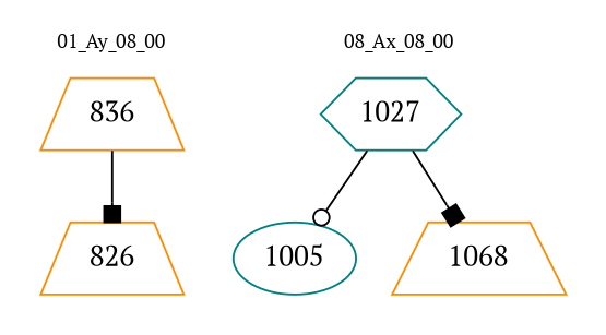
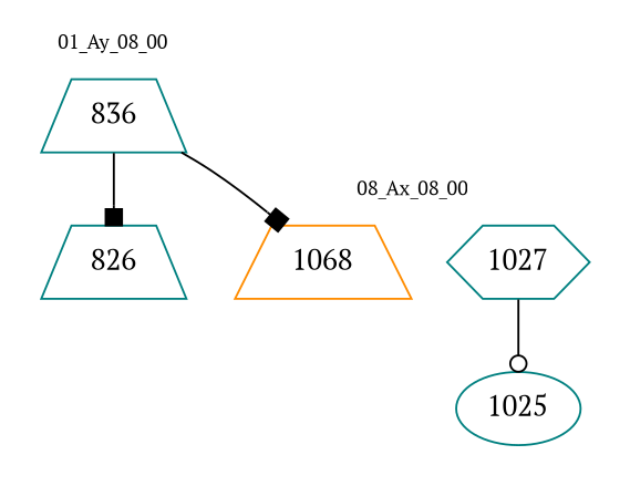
  digraph {
    fontname="PT Serif"
    node [color=teal fontname="PT Serif" shape=trapezium]
    edge [arrowhead=box color=black fontname="PT Serif"]
-   n1 [color=darkorange label=836]
-   n2 [color=darkorange label=826]
+   n1 [label=836]
+   n2 [label=826]
    n3 [label=1027 shape=hexagon]
-   n4 [label=1005 shape=ellipse]
+   n4 [label=1025 shape=ellipse]
    n5 [color=darkorange label=1068]
    subgraph cluster_1 {
      color=white
      fontsize=10
      label="01_Ay_08_00"
      n1
      n2
    }
    subgraph cluster_2 {
      color=white
      fontsize=10
      label="08_Ax_08_00"
      n3
      n4
      n5
    }
    n1 -> n2
    n3 -> n4 [arrowhead=odot]
-   n3 -> n5
+   n1 -> n5
  }
